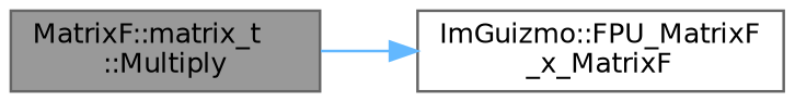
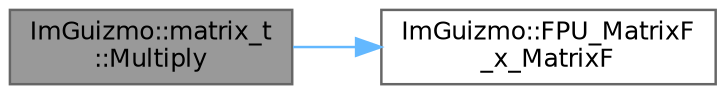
  digraph {
    rankdir=LR
    node [fontname=Helvetica fontsize=10 shape=box style=filled]
-   n1 [color=gray40 fillcolor=grey60 fontcolor=black height=0.2 label="MatrixF::matrix_t\l::Multiply" width=0.4]
+   n1 [color=gray40 fillcolor=grey60 fontcolor=black height=0.2 label="ImGuizmo::matrix_t\l::Multiply" width=0.4]
    n2 [color=grey40 fillcolor=white height=0.2 label="ImGuizmo::FPU_MatrixF\l_x_MatrixF" width=0.4]
    n1 -> n2 [color=steelblue1 fontname=Helvetica fontsize=10 labelfontname=Helvetica labelfontsize=10 style=solid]
  }
